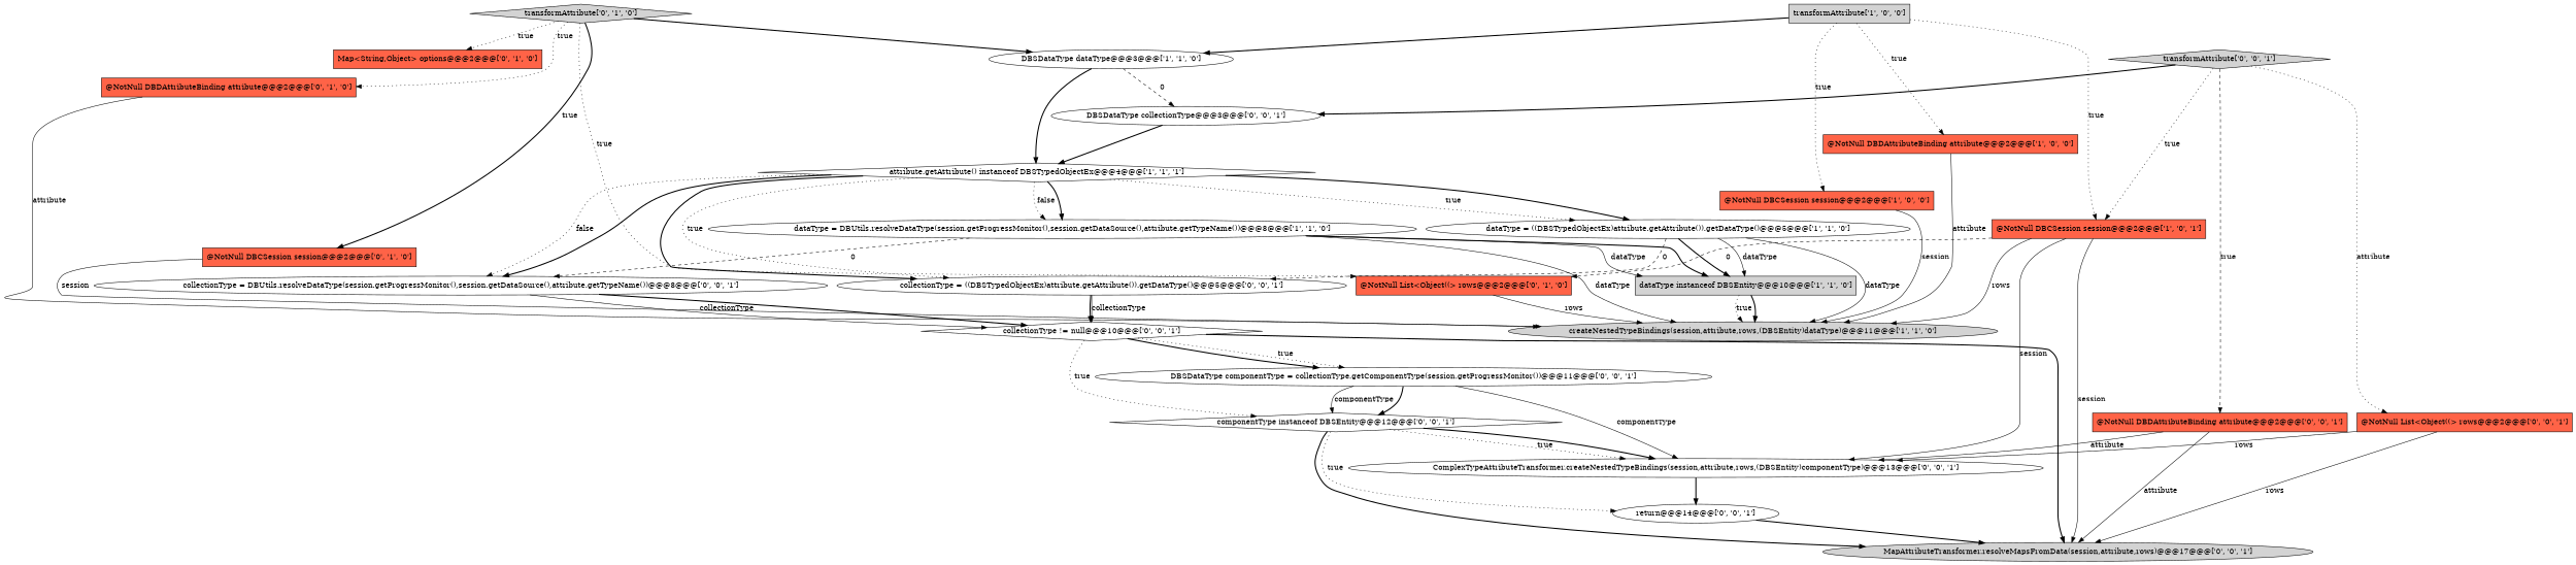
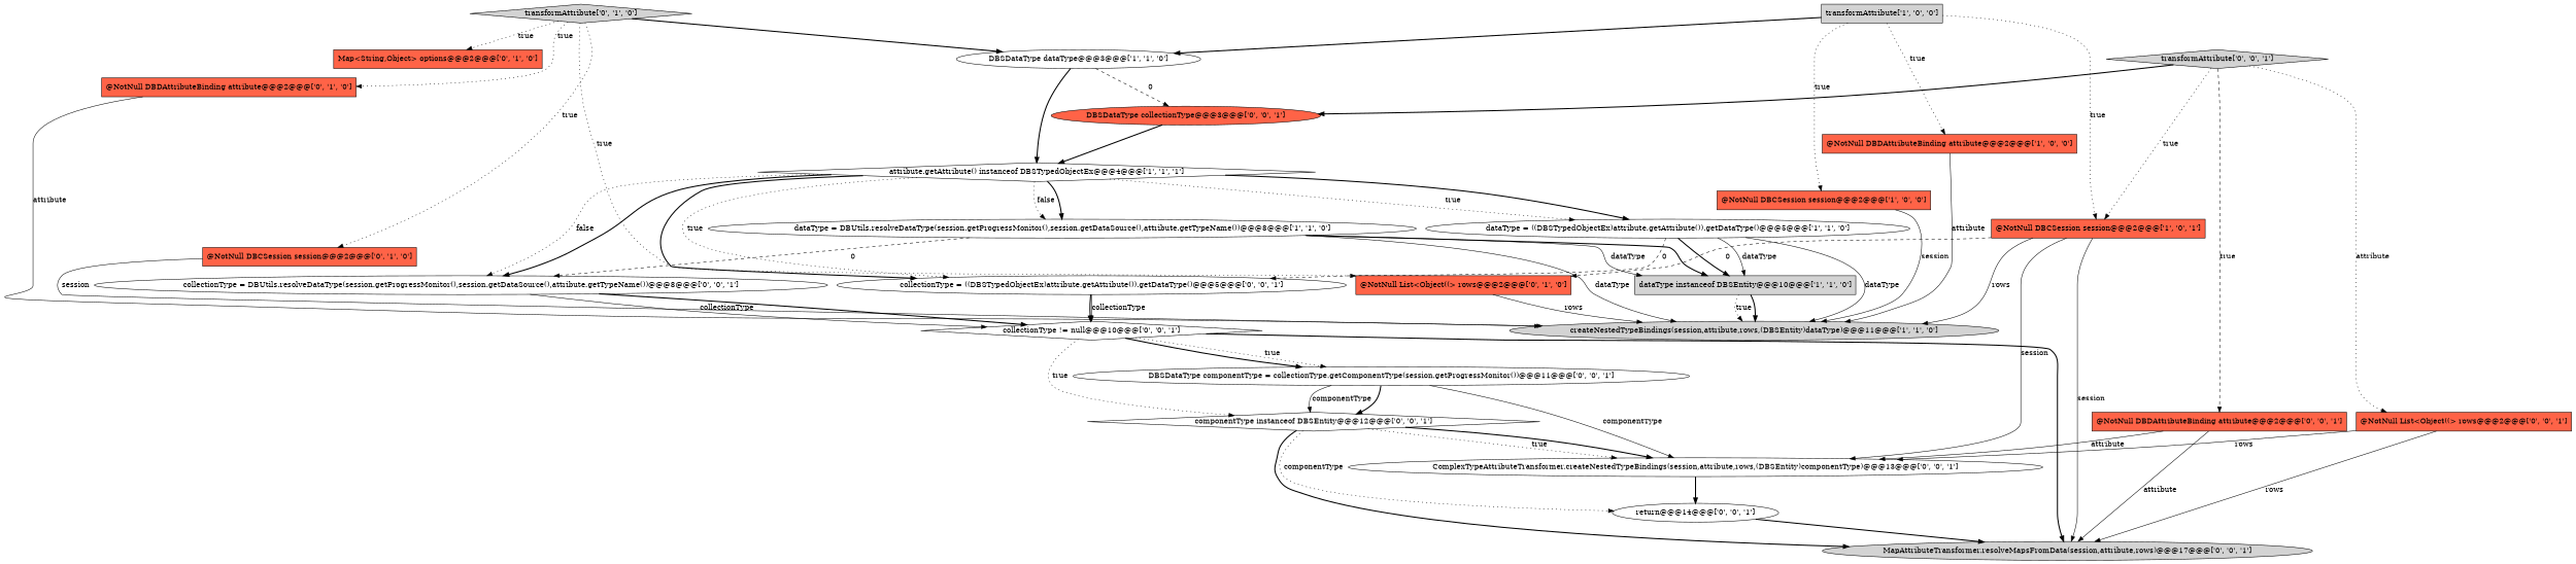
  digraph {
    node [fillcolor=white shape=box style=filled]
    edge [style=bold]
    n1 [fillcolor=tomato label="@NotNull DBDAttributeBinding attribute@@@2@@@['0', '1', '0']"]
    n2 [fillcolor=lightgray label="createNestedTypeBindings(session,attribute,rows,(DBSEntity)dataType)@@@11@@@['1', '1', '0']" shape=ellipse]
    n3 [label="collectionType = DBUtils.resolveDataType(session.getProgressMonitor(),session.getDataSource(),attribute.getTypeName())@@@8@@@['0', '0', '1']" shape=ellipse]
    n4 [label="collectionType != null@@@10@@@['0', '0', '1']" shape=diamond]
    n5 [label="DBSDataType componentType = collectionType.getComponentType(session.getProgressMonitor())@@@11@@@['0', '0', '1']" shape=ellipse]
    n6 [label="componentType instanceof DBSEntity@@@12@@@['0', '0', '1']" shape=diamond]
    n7 [fillcolor=lightgray label="MapAttributeTransformer.resolveMapsFromData(session,attribute,rows)@@@17@@@['0', '0', '1']" shape=ellipse]
    n8 [fillcolor=lightgray label="transformAttribute['1', '0', '0']"]
    n9 [label="DBSDataType dataType@@@3@@@['1', '1', '0']" shape=ellipse]
    n10 [fillcolor=tomato label="@NotNull DBCSession session@@@2@@@['1', '0', '1']"]
    n11 [fillcolor=tomato label="@NotNull DBDAttributeBinding attribute@@@2@@@['1', '0', '0']"]
    n12 [fillcolor=tomato label="@NotNull DBCSession session@@@2@@@['1', '0', '0']"]
-   n13 [label="DBSDataType collectionType@@@3@@@['0', '0', '1']" shape=ellipse]
+   n13 [fillcolor=tomato label="DBSDataType collectionType@@@3@@@['0', '0', '1']" shape=ellipse]
    n14 [label="attribute.getAttribute() instanceof DBSTypedObjectEx@@@4@@@['1', '1', '1']" shape=diamond]
    n15 [label="ComplexTypeAttributeTransformer.createNestedTypeBindings(session,attribute,rows,(DBSEntity)componentType)@@@13@@@['0', '0', '1']" shape=ellipse]
    n16 [fillcolor=tomato label="@NotNull List<Object((> rows@@@2@@@['0', '1', '0']"]
    n17 [label="dataType = ((DBSTypedObjectEx)attribute.getAttribute()).getDataType()@@@5@@@['1', '1', '0']" shape=ellipse]
    n18 [fillcolor=lightgray label="dataType instanceof DBSEntity@@@10@@@['1', '1', '0']"]
    n19 [label="collectionType = ((DBSTypedObjectEx)attribute.getAttribute()).getDataType()@@@5@@@['0', '0', '1']" shape=ellipse]
    n20 [fillcolor=tomato label="@NotNull DBCSession session@@@2@@@['0', '1', '0']"]
    n21 [label="dataType = DBUtils.resolveDataType(session.getProgressMonitor(),session.getDataSource(),attribute.getTypeName())@@@8@@@['1', '1', '0']" shape=ellipse]
    n22 [label="return@@@14@@@['0', '0', '1']" shape=ellipse]
    n23 [fillcolor=lightgray label="transformAttribute['0', '1', '0']" shape=diamond]
    n24 [fillcolor=tomato label="Map<String,Object> options@@@2@@@['0', '1', '0']"]
    n25 [fillcolor=lightgray label="transformAttribute['0', '0', '1']" shape=diamond]
    n26 [fillcolor=tomato label="@NotNull List<Object((> rows@@@2@@@['0', '0', '1']"]
    n27 [fillcolor=tomato label="@NotNull DBDAttributeBinding attribute@@@2@@@['0', '0', '1']"]
    n1 -> n2 [label=attribute style=solid]
    n3 -> n4 [label=collectionType style=solid]
    n3 -> n4
    n4 -> n5
    n4 -> n5 [label=true style=dotted]
    n4 -> n6 [label=true style=dotted]
    n4 -> n7
    n5 -> n6
    n5 -> n6 [label=componentType style=solid]
    n5 -> n15 [label=componentType style=solid]
    n6 -> n7
    n6 -> n15 [label=true style=dotted]
    n6 -> n15
-   n6 -> n22 [label=true style=dotted]
+   n6 -> n22 [label=componentType style=dotted]
    n8 -> n9
    n8 -> n10 [label=true style=dotted]
    n8 -> n11 [label=true style=dotted]
    n8 -> n12 [label=true style=dotted]
    n9 -> n13 [label=0 style=dashed]
    n9 -> n14
    n10 -> n2 [label=rows style=solid]
    n10 -> n7 [label=session style=solid]
    n10 -> n15 [label=session style=solid]
    n10 -> n16 [label=0 style=dashed]
    n11 -> n2 [label=attribute style=solid]
    n12 -> n2 [label=session style=solid]
    n13 -> n14
    n14 -> n3 [label=false style=dotted]
    n14 -> n3
    n14 -> n17 [label=true style=dotted]
    n14 -> n17
    n14 -> n19 [label=true style=dotted]
    n14 -> n19
    n14 -> n21 [label=false style=dotted]
    n14 -> n21
    n15 -> n22
    n16 -> n2 [label=rows style=solid]
    n17 -> n2 [label=dataType style=solid]
    n17 -> n18
    n17 -> n18 [label=dataType style=solid]
    n17 -> n19 [label=0 style=dashed]
    n18 -> n2
    n18 -> n2 [label=true style=dotted]
    n19 -> n4
    n19 -> n4 [label=collectionType style=solid]
    n20 -> n2 [label=session style=solid]
    n21 -> n2 [label=dataType style=solid]
    n21 -> n3 [label=0 style=dashed]
    n21 -> n18
    n21 -> n18 [label=dataType style=solid]
    n22 -> n7
    n23 -> n1 [label=true style=dotted]
    n23 -> n9
    n23 -> n16 [label=true style=dotted]
-   n23 -> n20 [label=true]
+   n23 -> n20 [label=true style=dotted]
    n23 -> n24 [label=true style=dotted]
    n25 -> n10 [label=true style=dotted]
    n25 -> n13
    n25 -> n26 [label=attribute style=dotted]
    n25 -> n27 [label=true style=dashed]
    n26 -> n7 [label=rows style=solid]
    n26 -> n15 [label=rows style=solid]
    n27 -> n7 [label=attribute style=solid]
    n27 -> n15 [label=attribute style=solid]
  }
